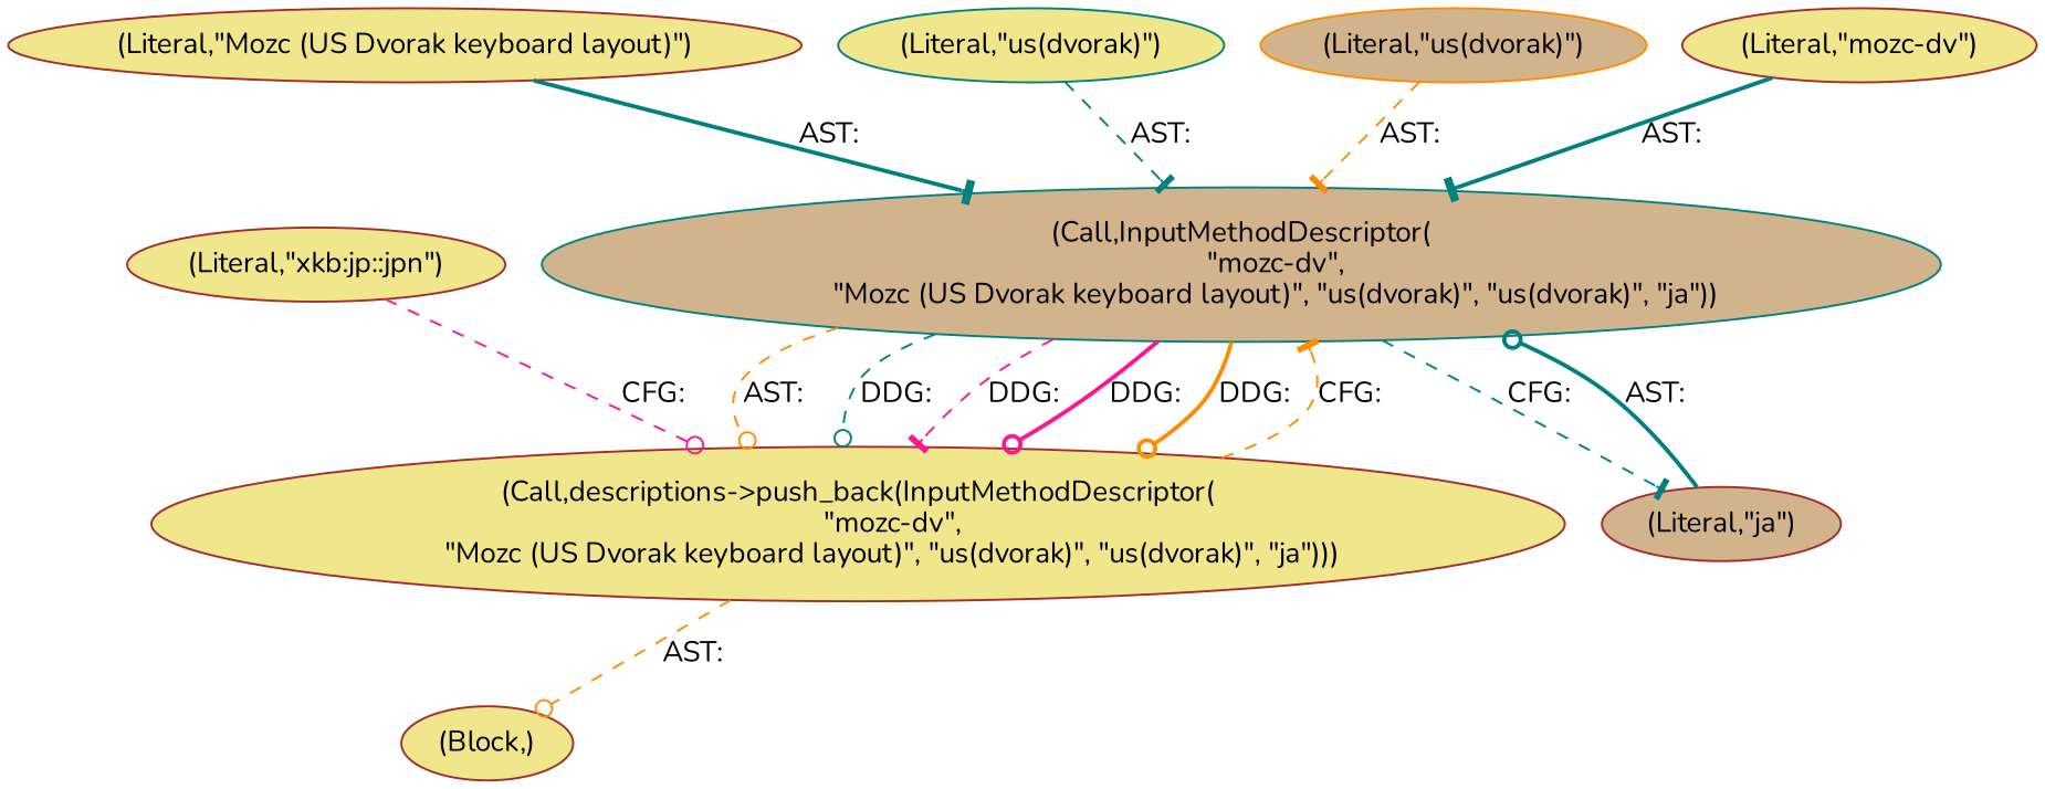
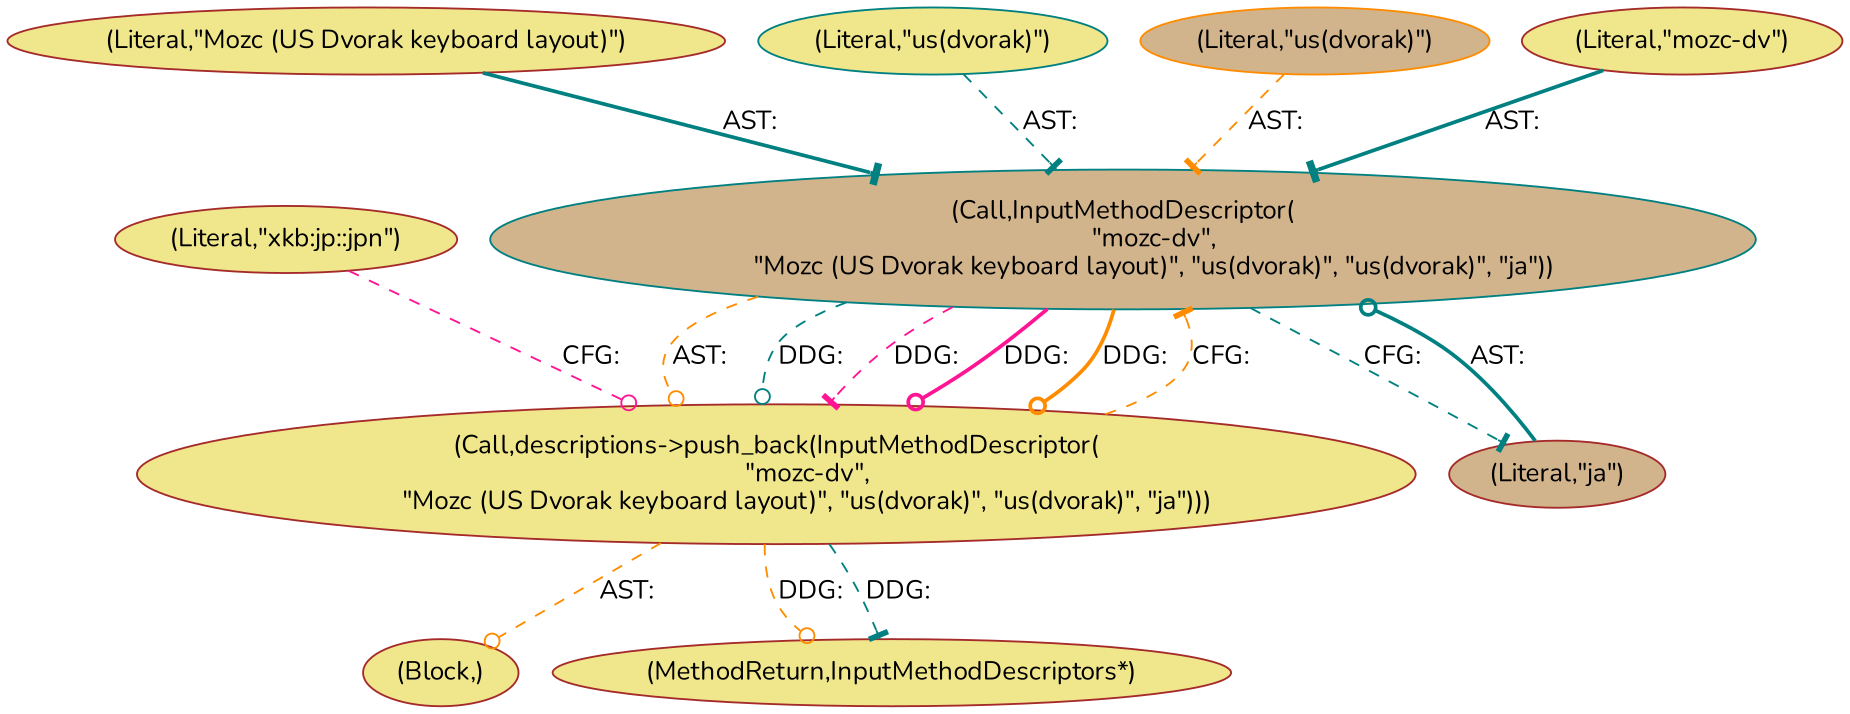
  digraph {
    fontname=Nunito
    node [style=filled fillcolor=khaki color=brown fontname=Nunito]
    edge [color=teal style=dashed arrowhead=odot fontname=Nunito]
    n1 [label="(Call,InputMethodDescriptor(\n         \"mozc-dv\",\n         \"Mozc (US Dvorak keyboard layout)\", \"us(dvorak)\", \"us(dvorak)\", \"ja\"))" fillcolor=tan color=teal]
    n2 [label="(Call,descriptions->push_back(InputMethodDescriptor(\n         \"mozc-dv\",\n         \"Mozc (US Dvorak keyboard layout)\", \"us(dvorak)\", \"us(dvorak)\", \"ja\")))"]
    n3 [label="(Literal,\"ja\")" fillcolor=tan]
    n4 [label="(Block,)"]
+   n5 [label="(MethodReturn,InputMethodDescriptors*)"]
    n6 [label="(Literal,\"Mozc (US Dvorak keyboard layout)\")"]
    n7 [label="(Literal,\"us(dvorak)\")" color=teal]
    n8 [label="(Literal,\"xkb:jp::jpn\")"]
    n9 [label="(Literal,\"us(dvorak)\")" fillcolor=tan color=darkorange]
    n10 [label="(Literal,\"mozc-dv\")"]
    n1 -> n2 [label="AST: " color=darkorange]
    n1 -> n2 [label="DDG: "]
    n1 -> n2 [label="DDG: " color=deeppink arrowhead=tee]
    n1 -> n2 [label="DDG: " color=deeppink style=bold]
    n1 -> n2 [label="DDG: " color=darkorange style=bold]
    n1 -> n3 [label="CFG: " arrowhead=tee]
    n2 -> n1 [label="CFG: " color=darkorange arrowhead=tee]
    n2 -> n4 [label="AST: " color=darkorange]
+   n2 -> n5 [label="DDG: " color=darkorange]
+   n2 -> n5 [label="DDG: " arrowhead=tee]
    n3 -> n1 [label="AST: " style=bold]
    n6 -> n1 [label="AST: " style=bold arrowhead=tee]
    n7 -> n1 [label="AST: " arrowhead=tee]
    n8 -> n2 [label="CFG: " color=deeppink]
    n9 -> n1 [label="AST: " color=darkorange arrowhead=tee]
    n10 -> n1 [label="AST: " style=bold arrowhead=tee]
  }
